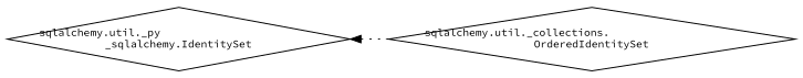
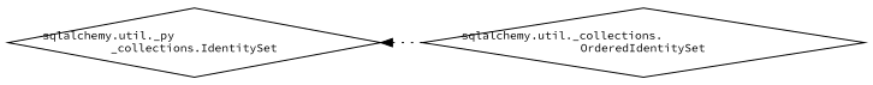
  digraph {
    rankdir=LR
    fontname="Source Code Pro"
    node [color=black fillcolor=white fontname="Source Code Pro" fontsize=10 shape=diamond style=filled]
-   n1 [height=0.2 label="sqlalchemy.util._py\l_sqlalchemy.IdentitySet" width=0.4]
+   n1 [height=0.2 label="sqlalchemy.util._py\l_collections.IdentitySet" width=0.4]
    n2 [height=0.2 label="sqlalchemy.util._collections.\lOrderedIdentitySet" width=0.4]
    n1 -> n2 [color=black dir=back fontname="Source Code Pro" fontsize=10 labelfontname=Helvetica labelfontsize=10 style=dotted]
  }
